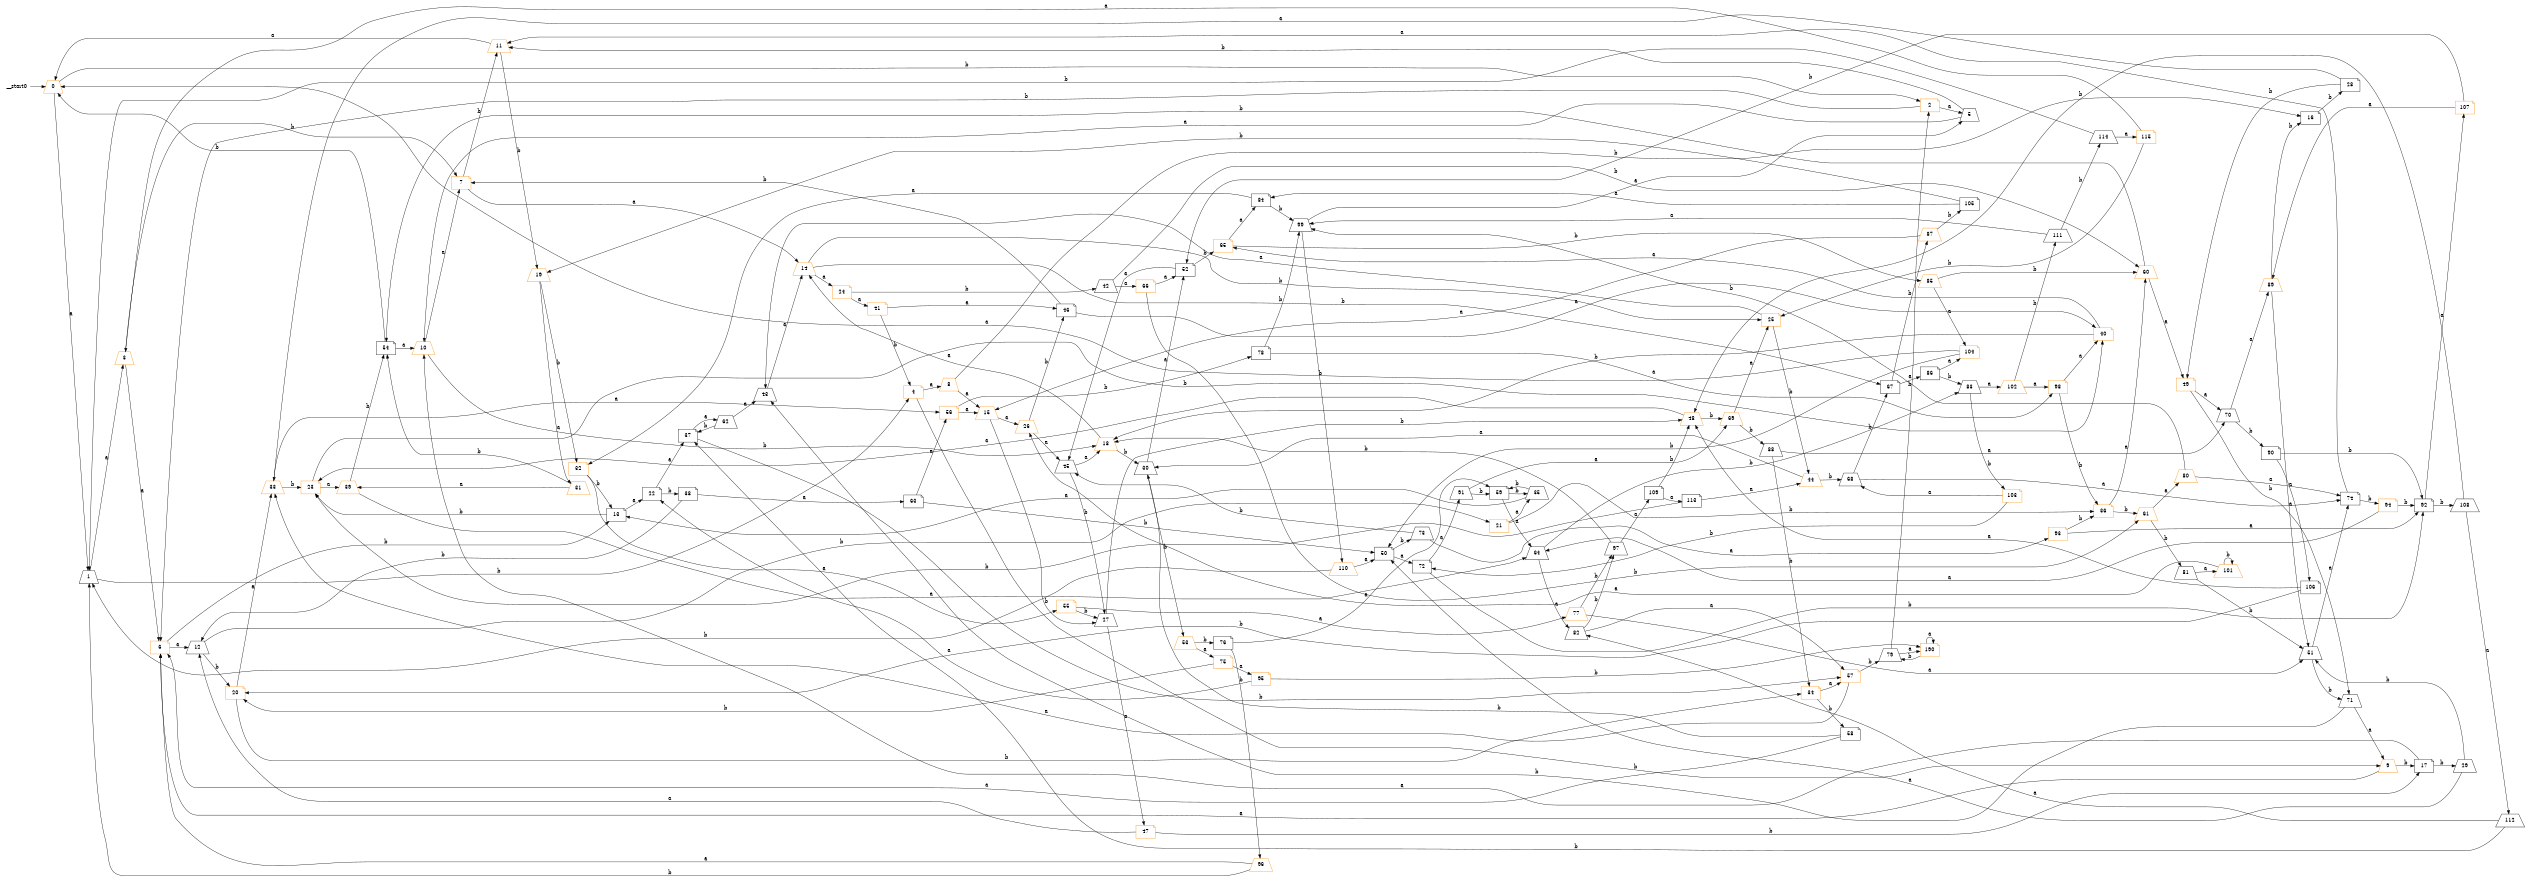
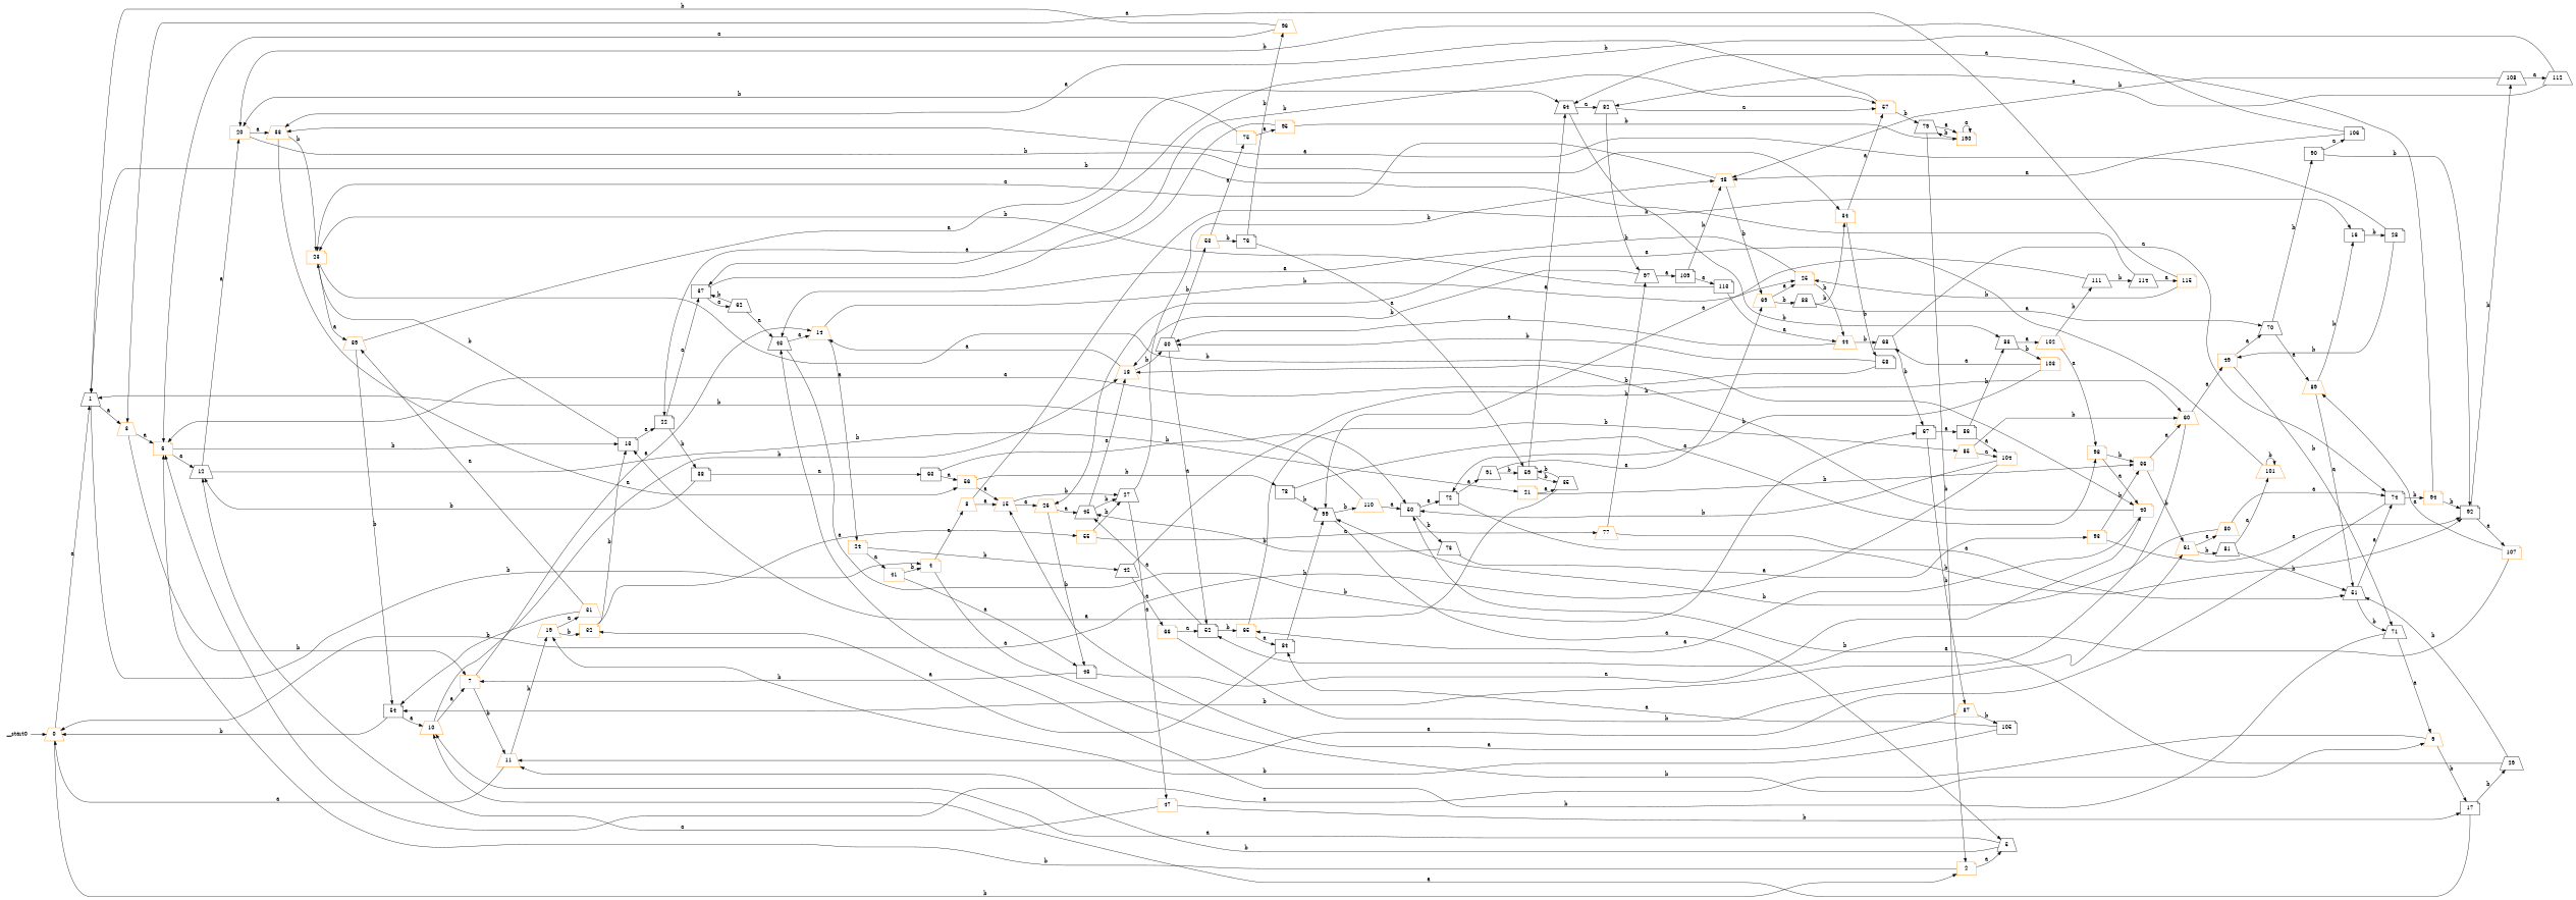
  digraph {
    rankdir=LR
    node [color=darkorange shape=trapezium]
    __start0 [shape=none]
    0
    1 [color=black]
    2 [shape=note]
    3
    4 [shape=note]
    5 [color=black]
    6 [shape=note]
    7 [shape=note]
    8
    9
    10
    11
    12 [color=black]
    13 [color=black shape=note]
    14
    15
    16 [color=black shape=note]
    17 [color=black shape=note]
    18
    19
    20 [shape=note]
    21 [shape=note]
    22 [color=black shape=note]
    23 [shape=note]
    24 [shape=note]
    25 [shape=note]
    26
    27 [color=black]
    28 [color=black shape=note]
    29 [color=black]
    30 [color=black]
    31
    32 [shape=note]
    33
    34 [shape=note]
    35 [color=black]
    36 [shape=note]
    37 [color=black shape=note]
    38 [color=black shape=note]
    39
    40 [shape=note]
    41 [shape=note]
    42 [color=black]
    43 [color=black]
    44
    45 [color=black]
    46 [color=black shape=note]
    47 [shape=note]
    48
    49 [shape=note]
    50 [color=black shape=note]
    51 [color=black]
    52 [color=black shape=note]
    53
    54 [color=black shape=note]
    55 [shape=note]
    56 [shape=note]
    57 [shape=note]
    58 [color=black shape=note]
    59 [color=black shape=note]
    60
    61
    62 [color=black]
    63 [color=black shape=note]
    64 [color=black]
    65 [shape=note]
    66 [shape=note]
    67 [color=black shape=note]
    68 [color=black]
    69
    70 [color=black]
    71 [color=black]
    72 [color=black shape=note]
    73 [color=black]
    74 [color=black shape=note]
    75 [shape=note]
    76 [color=black shape=note]
    77
    78 [color=black shape=note]
    79 [color=black]
    80
    81 [color=black]
    82 [color=black]
    83 [color=black]
    84 [color=black shape=note]
    85
    86 [color=black shape=note]
    87
    88 [color=black]
    89
    90 [color=black shape=note]
    91 [color=black]
    92 [color=black shape=note]
    93 [shape=note]
    94 [shape=note]
    95 [shape=note]
    96
    97 [color=black]
    98 [shape=note]
    99 [color=black]
    n102 [label=190 shape=note]
    101
    102
    103 [shape=note]
    104 [shape=note]
    105 [color=black shape=note]
    106 [color=black shape=note]
    107 [shape=note]
    108 [color=black]
    109 [color=black shape=note]
    110
    111 [color=black]
    112 [color=black]
    113 [color=black shape=note]
    114 [color=black]
    115 [shape=note]
    __start0 -> 0
    0 -> 1 [label=a]
    0 -> 2 [label=b]
    1 -> 3 [label=a]
    1 -> 4 [label=b]
    2 -> 5 [label=a]
    2 -> 6 [label=b]
    3 -> 6 [label=a]
    3 -> 7 [label=b]
    4 -> 8 [label=a]
    4 -> 9 [label=b]
    5 -> 10 [label=a]
    5 -> 11 [label=b]
    6 -> 12 [label=a]
    6 -> 13 [label=b]
    7 -> 11 [label=b]
    7 -> 14 [label=a]
    8 -> 15 [label=a]
    8 -> 16 [label=b]
    9 -> 6 [label=a]
    9 -> 17 [label=b]
    10 -> 7 [label=a]
    10 -> 18 [label=b]
    11 -> 0 [label=a]
    11 -> 19 [label=b]
-   12 -> 20 [label=b]
+   12 -> 20 [label=a]
    12 -> 21 [label=b]
    13 -> 22 [label=a]
    13 -> 23 [label=b]
    14 -> 24 [label=a]
    14 -> 25 [label=b]
    15 -> 26 [label=a]
    15 -> 27 [label=b]
    16 -> 28 [label=b]
    17 -> 10 [label=a]
    17 -> 29 [label=b]
    18 -> 14 [label=a]
    18 -> 30 [label=b]
    19 -> 31 [label=a]
    19 -> 32 [label=b]
    20 -> 33 [label=a]
    20 -> 34 [label=b]
    21 -> 35 [label=a]
    21 -> 36 [label=b]
    22 -> 37 [label=a]
    22 -> 38 [label=b]
    23 -> 39 [label=a]
    23 -> 40 [label=b]
    24 -> 41 [label=a]
    24 -> 42 [label=b]
    25 -> 43 [label=a]
    25 -> 44 [label=b]
    26 -> 45 [label=a]
    26 -> 46 [label=b]
    27 -> 47 [label=a]
    27 -> 48 [label=b]
    28 -> 33 [label=a]
    28 -> 49 [label=b]
    29 -> 50 [label=a]
    29 -> 51 [label=b]
    30 -> 52 [label=a]
    30 -> 53 [label=b]
    31 -> 39 [label=a]
    31 -> 54 [label=b]
    32 -> 13 [label=b]
    32 -> 55 [label=a]
    33 -> 23 [label=b]
    33 -> 56 [label=a]
    34 -> 57 [label=a]
    34 -> 58 [label=b]
    35 -> 13 [label=a]
    35 -> 59 [label=b]
    36 -> 60 [label=a]
    36 -> 61 [label=b]
    37 -> 57 [label=b]
    37 -> 62 [label=a]
    38 -> 12 [label=b]
    38 -> 63 [label=a]
    39 -> 54 [label=b]
    39 -> 64 [label=a]
    40 -> 18 [label=b]
    40 -> 65 [label=a]
    41 -> 4 [label=b]
    41 -> 46 [label=a]
    42 -> 60 [label=b]
    42 -> 66 [label=a]
    43 -> 14 [label=a]
-   14 -> 67 [label=b]
+   43 -> 67 [label=b]
    44 -> 30 [label=a]
    44 -> 68 [label=b]
    45 -> 18 [label=a]
    45 -> 27 [label=b]
    46 -> 7 [label=b]
    46 -> 40 [label=a]
    47 -> 12 [label=a]
    47 -> 17 [label=b]
    48 -> 23 [label=a]
    48 -> 69 [label=b]
    49 -> 70 [label=a]
    49 -> 71 [label=b]
    50 -> 72 [label=a]
    50 -> 73 [label=b]
    51 -> 71 [label=b]
    51 -> 74 [label=a]
    52 -> 45 [label=a]
    52 -> 65 [label=b]
    53 -> 75 [label=a]
    53 -> 76 [label=b]
    54 -> 0 [label=b]
    54 -> 10 [label=a]
    55 -> 27 [label=b]
    55 -> 77 [label=a]
    56 -> 15 [label=a]
    56 -> 78 [label=b]
    57 -> 33 [label=a]
    57 -> 79 [label=b]
    58 -> 6 [label=a]
    58 -> 30 [label=b]
    59 -> 35 [label=b]
    59 -> 64 [label=a]
    60 -> 49 [label=a]
    60 -> 54 [label=b]
    61 -> 80 [label=a]
    61 -> 81 [label=b]
    62 -> 37 [label=b]
    62 -> 43 [label=a]
    63 -> 50 [label=b]
    63 -> 56 [label=a]
    64 -> 82 [label=a]
    64 -> 83 [label=b]
    65 -> 84 [label=a]
    65 -> 85 [label=b]
    66 -> 52 [label=a]
    66 -> 61 [label=b]
    67 -> 86 [label=a]
    67 -> 87 [label=b]
    68 -> 67 [label=b]
    68 -> 74 [label=a]
    69 -> 25 [label=a]
    69 -> 88 [label=b]
    70 -> 89 [label=a]
    70 -> 90 [label=b]
    71 -> 9 [label=a]
    71 -> 43 [label=b]
    72 -> 91 [label=a]
    72 -> 92 [label=b]
    73 -> 45 [label=b]
    73 -> 93 [label=a]
    74 -> 11 [label=a]
    74 -> 94 [label=b]
    75 -> 20 [label=b]
    75 -> 95 [label=a]
    76 -> 59 [label=a]
    76 -> 96 [label=b]
    77 -> 51 [label=a]
    77 -> 97 [label=b]
    78 -> 98 [label=a]
    78 -> 99 [label=b]
    79 -> 2 [label=b]
    79 -> n102 [label=a]
    80 -> 74 [label=a]
    80 -> 99 [label=b]
    81 -> 51 [label=b]
    81 -> 101 [label=a]
    82 -> 57 [label=a]
    82 -> 97 [label=b]
    83 -> 102 [label=a]
    83 -> 103 [label=b]
    84 -> 32 [label=a]
    84 -> 99 [label=b]
    85 -> 60 [label=b]
    85 -> 104 [label=a]
    86 -> 83 [label=b]
    86 -> 104 [label=a]
    87 -> 15 [label=a]
    87 -> 105 [label=b]
    88 -> 34 [label=b]
    88 -> 70 [label=a]
    89 -> 16 [label=b]
    89 -> 51 [label=a]
    90 -> 92 [label=b]
    90 -> 106 [label=a]
    91 -> 59 [label=b]
    91 -> 69 [label=a]
    92 -> 107 [label=a]
    92 -> 108 [label=b]
    93 -> 36 [label=b]
    93 -> 92 [label=a]
    94 -> 64 [label=a]
    94 -> 92 [label=b]
    95 -> 22 [label=a]
    95 -> n102 [label=b]
    96 -> 1 [label=b]
    96 -> 6 [label=a]
    97 -> 18 [label=b]
    97 -> 109 [label=a]
    98 -> 36 [label=b]
    98 -> 40 [label=a]
    99 -> 5 [label=a]
    99 -> 110 [label=b]
    n102 -> 79 [label=b]
    n102 -> n102 [label=a]
    101 -> 26 [label=a]
    101 -> 101 [label=b]
    102 -> 98 [label=a]
    102 -> 111 [label=b]
    103 -> 68 [label=a]
    103 -> 72 [label=b]
    104 -> 0 [label=a]
    104 -> 50 [label=b]
    105 -> 19 [label=b]
    105 -> 84 [label=a]
    106 -> 20 [label=b]
    106 -> 48 [label=a]
    107 -> 52 [label=b]
    107 -> 89 [label=a]
    108 -> 48 [label=b]
    108 -> 112 [label=a]
    109 -> 48 [label=b]
    109 -> 113 [label=a]
    110 -> 1 [label=b]
    110 -> 50 [label=a]
    111 -> 99 [label=a]
    111 -> 114 [label=b]
    112 -> 37 [label=b]
    112 -> 82 [label=a]
    113 -> 23 [label=b]
    113 -> 44 [label=a]
    114 -> 1 [label=b]
    114 -> 115 [label=a]
    115 -> 3 [label=a]
    115 -> 25 [label=b]
  }
